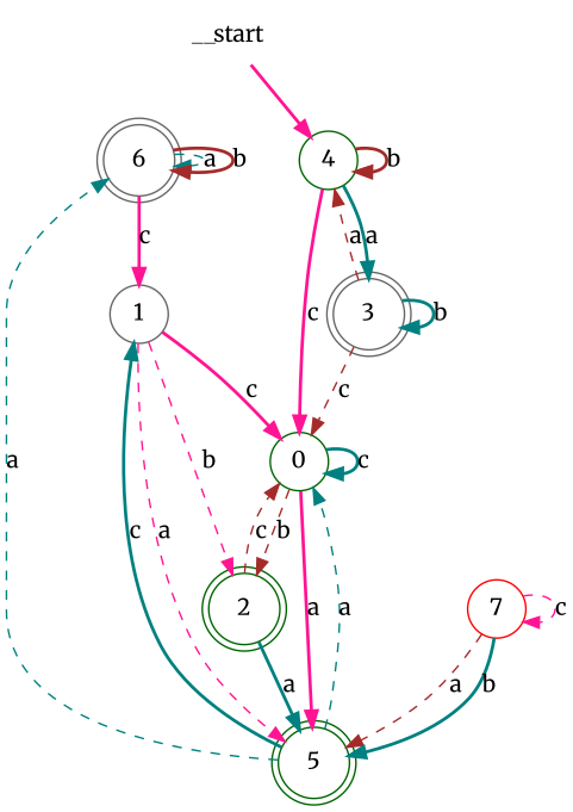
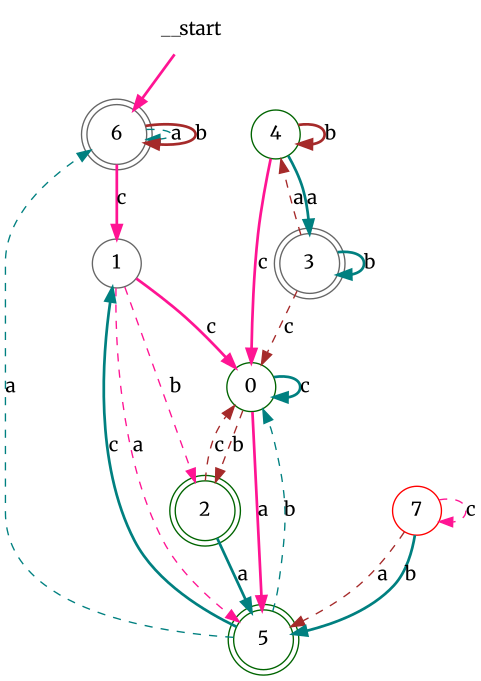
  digraph {
    fontname=Merriweather
    node [color=darkgreen fontname=Merriweather shape=doublecircle]
    edge [color=teal fontname=Merriweather style=bold]
    __start [color=red shape=none]
    n2 [color=gray40 label=6]
    n3 [color=gray40 label=1 shape=circle]
    n4 [label=0 shape=circle]
    n5 [label=2]
    n6 [label=5]
    n7 [color=gray40 label=3]
    n8 [label=4 shape=circle]
    n9 [color=red label=7 shape=circle]
-   __start -> n8 [color=deeppink]
+   __start -> n2 [color=deeppink]
    n2 -> n2 [label=a style=dashed]
    n2 -> n2 [color=brown label=b]
    n2 -> n3 [color=deeppink label=c]
    n3 -> n4 [color=deeppink label=c]
    n3 -> n5 [color=deeppink label=b style=dashed]
    n3 -> n6 [color=deeppink label=a style=dashed]
    n4 -> n4 [label=c]
    n4 -> n5 [color=brown label=b style=dashed]
    n4 -> n6 [color=deeppink label=a]
    n5 -> n4 [color=brown label=c style=dashed]
    n5 -> n6 [label=a]
    n6 -> n2 [label=a style=dashed]
    n6 -> n3 [label=c]
-   n6 -> n4 [label=a style=dashed]
+   n6 -> n4 [label=b style=dashed]
    n7 -> n4 [color=brown label=c style=dashed]
    n7 -> n7 [label=b]
    n7 -> n8 [color=brown label=a style=dashed]
    n8 -> n4 [color=deeppink label=c]
    n8 -> n7 [label=a]
    n8 -> n8 [color=brown label=b]
    n9 -> n6 [color=brown label=a style=dashed]
    n9 -> n6 [label=b]
    n9 -> n9 [color=deeppink label=c style=dashed]
  }
